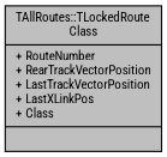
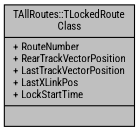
  digraph {
    fontname="Roboto Condensed"
-   n1 [color=black fillcolor=grey75 fontcolor=black fontname="Roboto Condensed" fontsize=10 height=0.2 label="{TAllRoutes::TLockedRoute\lClass\n|+ RouteNumber\l+ RearTrackVectorPosition\l+ LastTrackVectorPosition\l+ LastXLinkPos\l+ Class\l|}" shape=record style=filled width=0.4]
+   n1 [color=black fillcolor=grey75 fontcolor=black fontname="Roboto Condensed" fontsize=10 height=0.2 label="{TAllRoutes::TLockedRoute\lClass\n|+ RouteNumber\l+ RearTrackVectorPosition\l+ LastTrackVectorPosition\l+ LastXLinkPos\l+ LockStartTime\l|}" shape=record style=filled width=0.4]
  }
